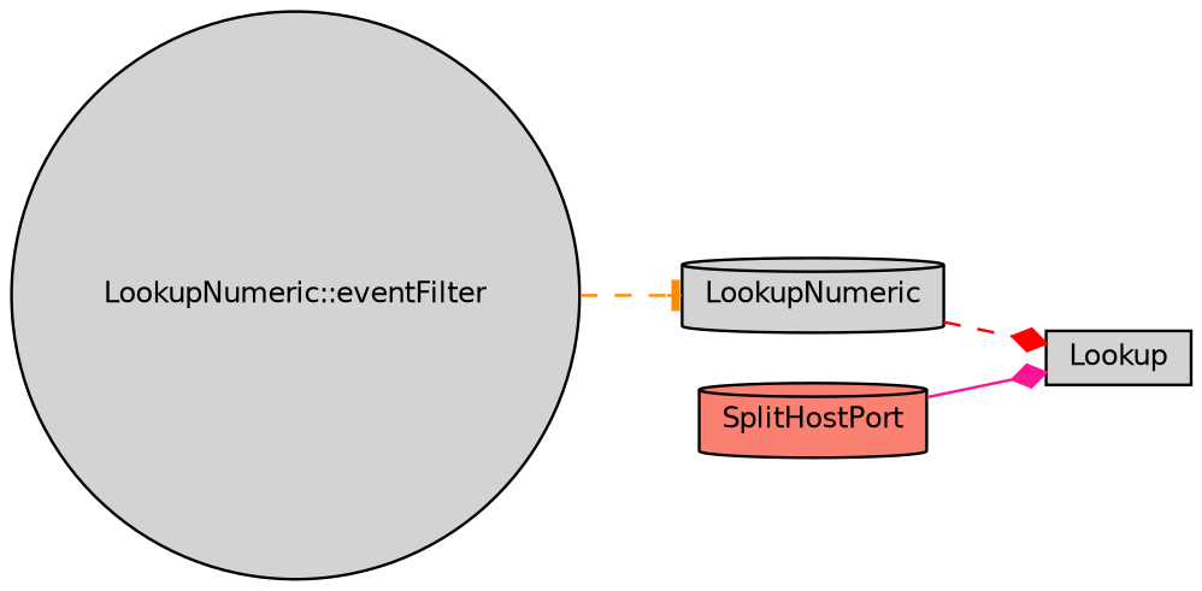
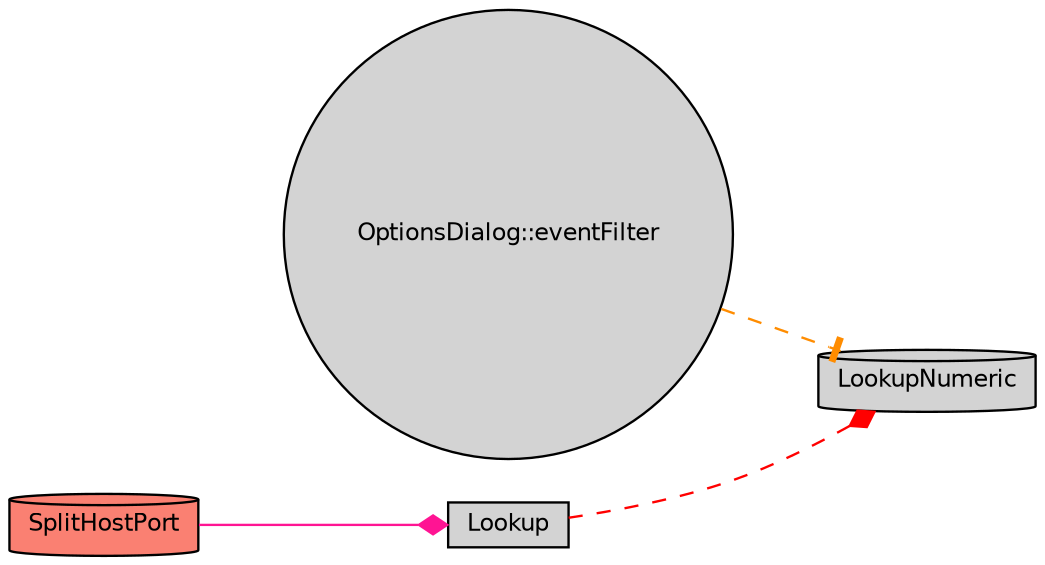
  digraph {
    rankdir=LR
    node [color=black fillcolor=lightgrey fontname=Helvetica fontsize=10 shape=cylinder style=filled]
    edge [arrowhead=diamond fontname=Helvetica fontsize=10 labelfontname=Helvetica labelfontsize=10 style=dashed]
-   n1 [fontcolor=black height=0.2 label="LookupNumeric::eventFilter" shape=circle width=0.4]
+   n1 [fontcolor=black height=0.2 label="OptionsDialog::eventFilter" shape=circle width=0.4]
    n2 [height=0.2 label=LookupNumeric width=0.4]
    n3 [height=0.2 label=Lookup shape=box width=0.4]
    n4 [fillcolor=salmon height=0.2 label=SplitHostPort width=0.4]
    n1 -> n2 [arrowhead=tee color=darkorange]
-   n2 -> n3 [color=red]
+   n3 -> n2 [color=red]
    n4 -> n3 [color=deeppink style=solid]
  }
